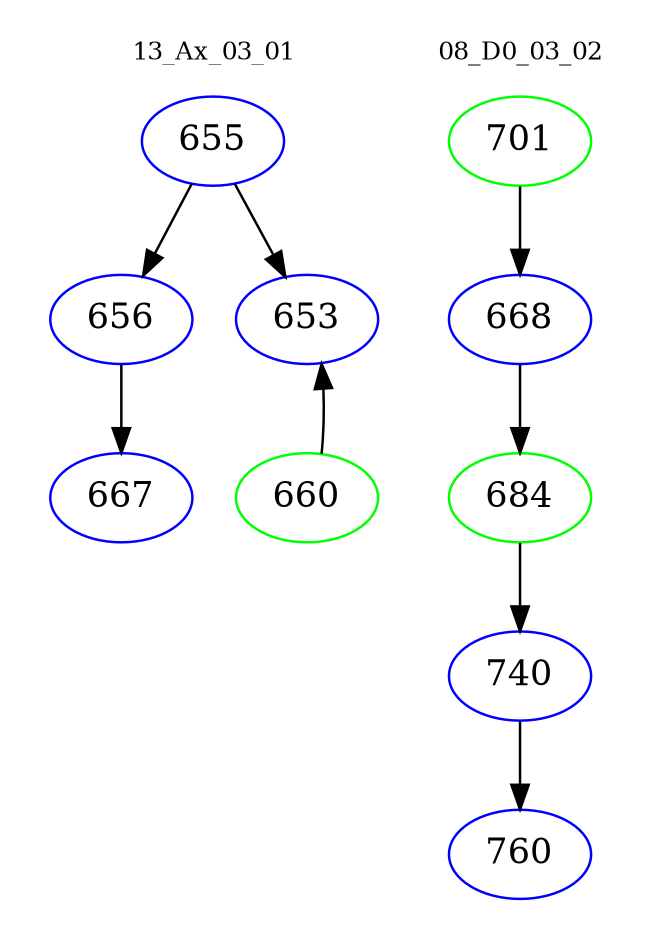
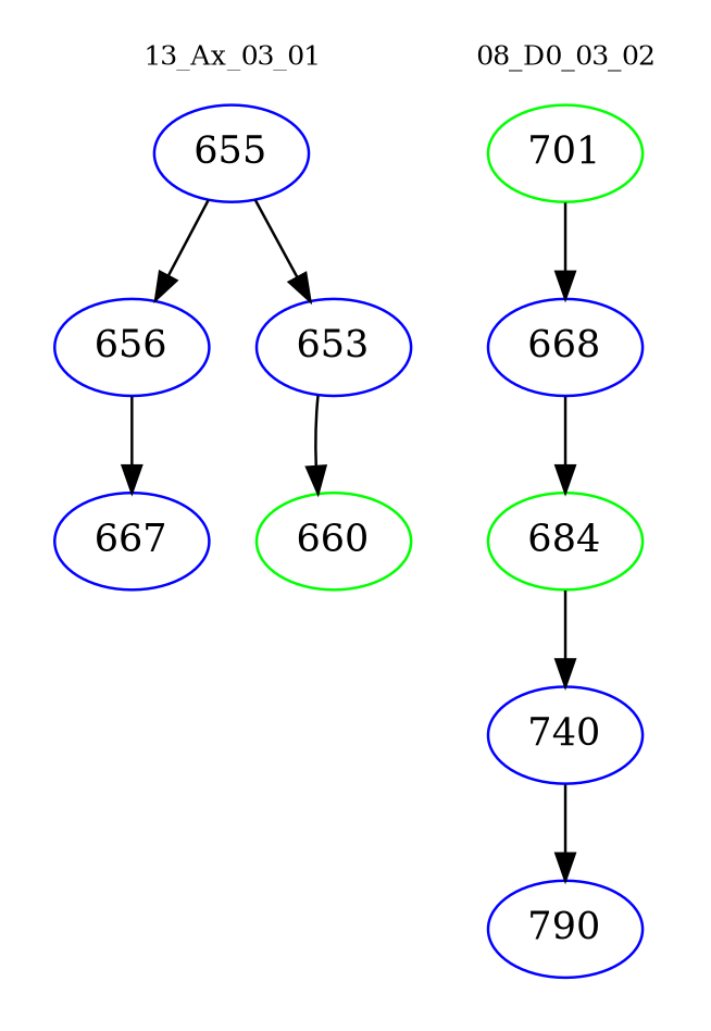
  digraph {
    node [color=blue]
    edge [color=black]
    n1 [label=655]
    n2 [label=656]
    n3 [label=653]
    n4 [label=667]
    n5 [color=green label=660]
    n6 [color=green label=701]
    n7 [label=668]
    n8 [label=740]
    n9 [color=green label=684]
-   n10 [label=760]
+   n10 [label=790]
    subgraph cluster_1 {
      color=white
      fontsize=10
      label="13_Ax_03_01"
      n1
      n2
      n3
      n4
      n5
    }
    subgraph cluster_2 {
      color=white
      fontsize=10
      label="08_D0_03_02"
      n6
      n7
      n8
      n9
      n10
    }
    n1 -> n2
    n1 -> n3
    n2 -> n4
-   n5 -> n3
+   n3 -> n5
    n6 -> n7
    n7 -> n9
    n8 -> n10
    n9 -> n8
  }
